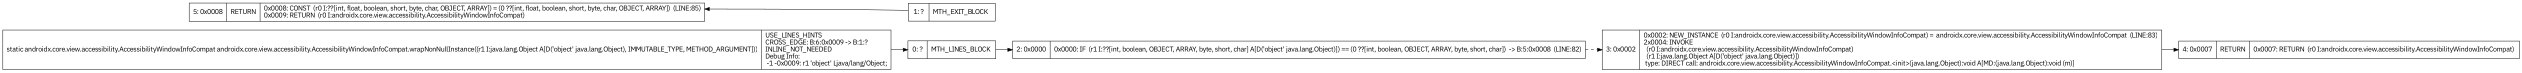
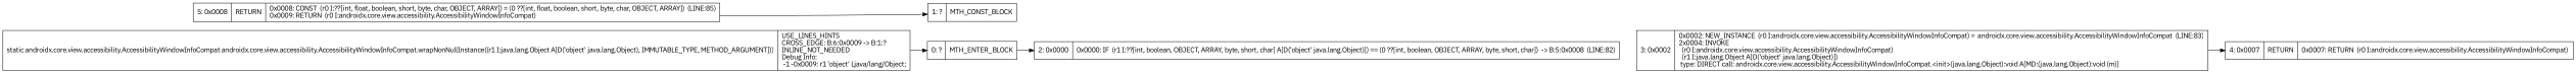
  digraph {
    fontname="IBM Plex Sans"
    rankdir=LR
    node [fontname="IBM Plex Sans" shape=record]
    edge [fontname="IBM Plex Sans"]
-   n1 [label="{0\:\ ?|MTH_LINES_BLOCK\l}"]
+   n1 [label="{0\:\ ?|MTH_ENTER_BLOCK\l}"]
    n2 [label="{2\:\ 0x0000|0x0000: IF  (r1 I:??[int, boolean, OBJECT, ARRAY, byte, short, char] A[D('object' java.lang.Object)]) == (0 ??[int, boolean, OBJECT, ARRAY, byte, short, char])  \-\> B:5:0x0008  (LINE:82)\l}"]
    n3 [label="{3\:\ 0x0002|0x0002: NEW_INSTANCE  (r0 I:androidx.core.view.accessibility.AccessibilityWindowInfoCompat) =  androidx.core.view.accessibility.AccessibilityWindowInfoCompat  (LINE:83)\l2x0004: INVOKE  \l  (r0 I:androidx.core.view.accessibility.AccessibilityWindowInfoCompat)\l  (r1 I:java.lang.Object A[D('object' java.lang.Object)])\l type: DIRECT call: androidx.core.view.accessibility.AccessibilityWindowInfoCompat.\<init\>(java.lang.Object):void A[MD:(java.lang.Object):void (m)]\l}"]
    n4 [label="{4\:\ 0x0007|RETURN\l|0x0007: RETURN  (r0 I:androidx.core.view.accessibility.AccessibilityWindowInfoCompat) \l}"]
    n5 [label="{5\:\ 0x0008|RETURN\l|0x0008: CONST  (r0 I:??[int, float, boolean, short, byte, char, OBJECT, ARRAY]) = (0 ??[int, float, boolean, short, byte, char, OBJECT, ARRAY])  (LINE:85)\l0x0009: RETURN  (r0 I:androidx.core.view.accessibility.AccessibilityWindowInfoCompat) \l}"]
-   n6 [label="{1\:\ ?|MTH_EXIT_BLOCK\l}"]
+   n6 [label="{1\:\ ?|MTH_CONST_BLOCK\l}"]
    n7 [label="{static androidx.core.view.accessibility.AccessibilityWindowInfoCompat androidx.core.view.accessibility.AccessibilityWindowInfoCompat.wrapNonNullInstance((r1 I:java.lang.Object A[D('object' java.lang.Object), IMMUTABLE_TYPE, METHOD_ARGUMENT]))  | USE_LINES_HINTS\lCROSS_EDGE: B:6:0x0009 \-\> B:1:?\lINLINE_NOT_NEEDED\lDebug Info:\l  \-1 \-0x0009: r1 'object' Ljava\/lang\/Object;\l}"]
    n1 -> n2
-   n2 -> n3 [style=dashed]
    n3 -> n4
-   n6 -> n5
+   n5 -> n6
    n7 -> n1
  }
